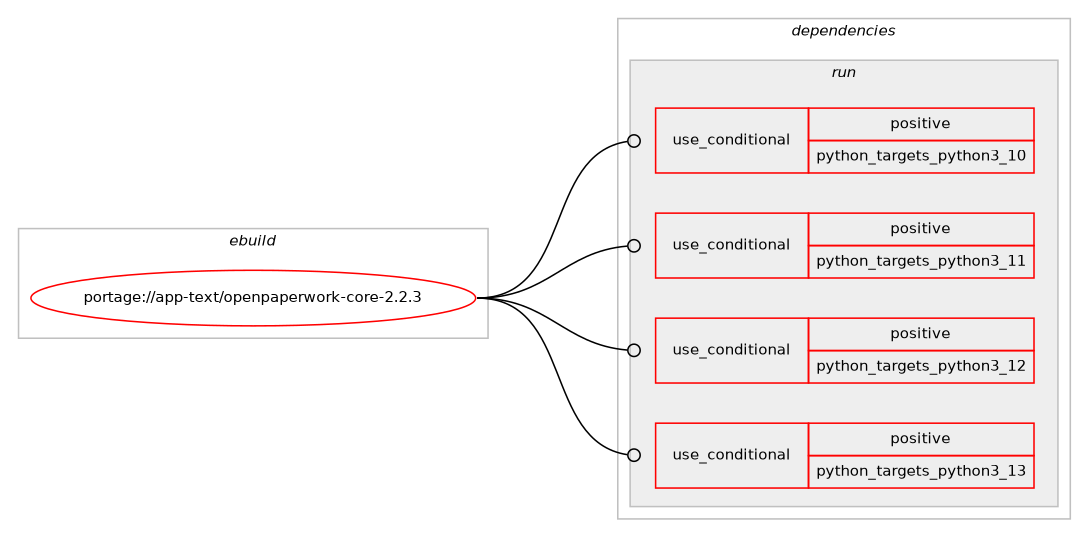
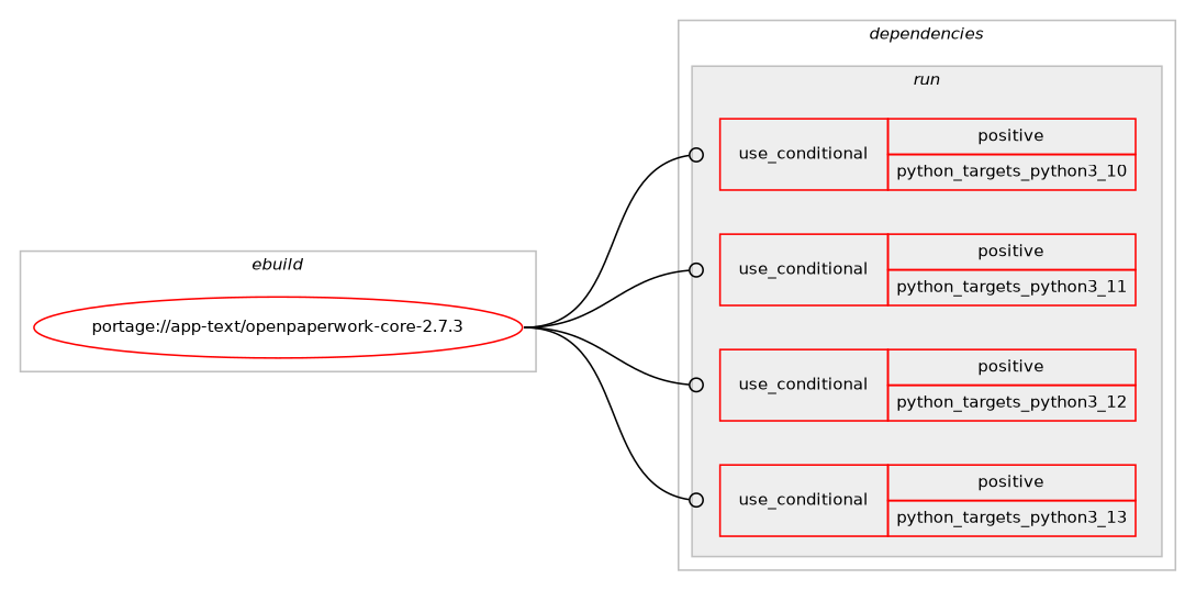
  digraph {
    compound=true
    concentrate=true
    fontname=Helvetica
    fontsize=10
    newrank=true
    rankdir=LR
    ranksep=1.5
    node [color=red fontname=Helvetica fontsize=10 shape=none]
    edge [arrowhead=odot headport=w style=solid tailport=e weight=20]
-   n1 [label="portage://app-text/openpaperwork-core-2.2.3" width=4 shape=""]
+   n1 [label="portage://app-text/openpaperwork-core-2.7.3" width=4 shape=""]
    n2 [label=<<TABLE BORDER="0" CELLBORDER="1" CELLSPACING="0" CELLPADDING="4"><TR><TD ROWSPAN="3" CELLPADDING="10">use_conditional</TD></TR><TR><TD>positive</TD></TR><TR><TD>python_targets_python3_10</TD></TR></TABLE>>]
    n3 [label=<<TABLE BORDER="0" CELLBORDER="1" CELLSPACING="0" CELLPADDING="4"><TR><TD ROWSPAN="3" CELLPADDING="10">use_conditional</TD></TR><TR><TD>positive</TD></TR><TR><TD>python_targets_python3_11</TD></TR></TABLE>>]
    n4 [label=<<TABLE BORDER="0" CELLBORDER="1" CELLSPACING="0" CELLPADDING="4"><TR><TD ROWSPAN="3" CELLPADDING="10">use_conditional</TD></TR><TR><TD>positive</TD></TR><TR><TD>python_targets_python3_12</TD></TR></TABLE>>]
    n5 [label=<<TABLE BORDER="0" CELLBORDER="1" CELLSPACING="0" CELLPADDING="4"><TR><TD ROWSPAN="3" CELLPADDING="10">use_conditional</TD></TR><TR><TD>positive</TD></TR><TR><TD>python_targets_python3_13</TD></TR></TABLE>>]
    subgraph cluster_1 {
      color=gray
      label=<<i>ebuild</i>>
      rank=same
      n1
    }
    subgraph cluster_2 {
      color=gray
      label=<<i>dependencies</i>>
      subgraph cluster_3 {
        color=gray
        fillcolor="#eeeeee"
        label=<<i>compile</i>>
        style=filled
      }
      subgraph cluster_4 {
        color=gray
        fillcolor="#eeeeee"
        label=<<i>compile and run</i>>
        style=filled
      }
      subgraph cluster_5 {
        color=gray
        fillcolor="#eeeeee"
        label=<<i>run</i>>
        style=filled
        subgraph sub_6 {
          color=gray
          fillcolor="#eeeeee"
          label=<<i>run</i>>
          style=filled
          n2
        }
        subgraph sub_7 {
          color=gray
          fillcolor="#eeeeee"
          label=<<i>run</i>>
          style=filled
          n3
        }
        subgraph sub_8 {
          color=gray
          fillcolor="#eeeeee"
          label=<<i>run</i>>
          style=filled
          n4
        }
        subgraph sub_9 {
          color=gray
          fillcolor="#eeeeee"
          label=<<i>run</i>>
          style=filled
          n5
        }
      }
    }
    subgraph cluster_10 {
      color=gray
      label=<<i>candidates</i>>
      rank=same
    }
    n1 -> n2
    n1 -> n3
    n1 -> n4
    n1 -> n5
  }
